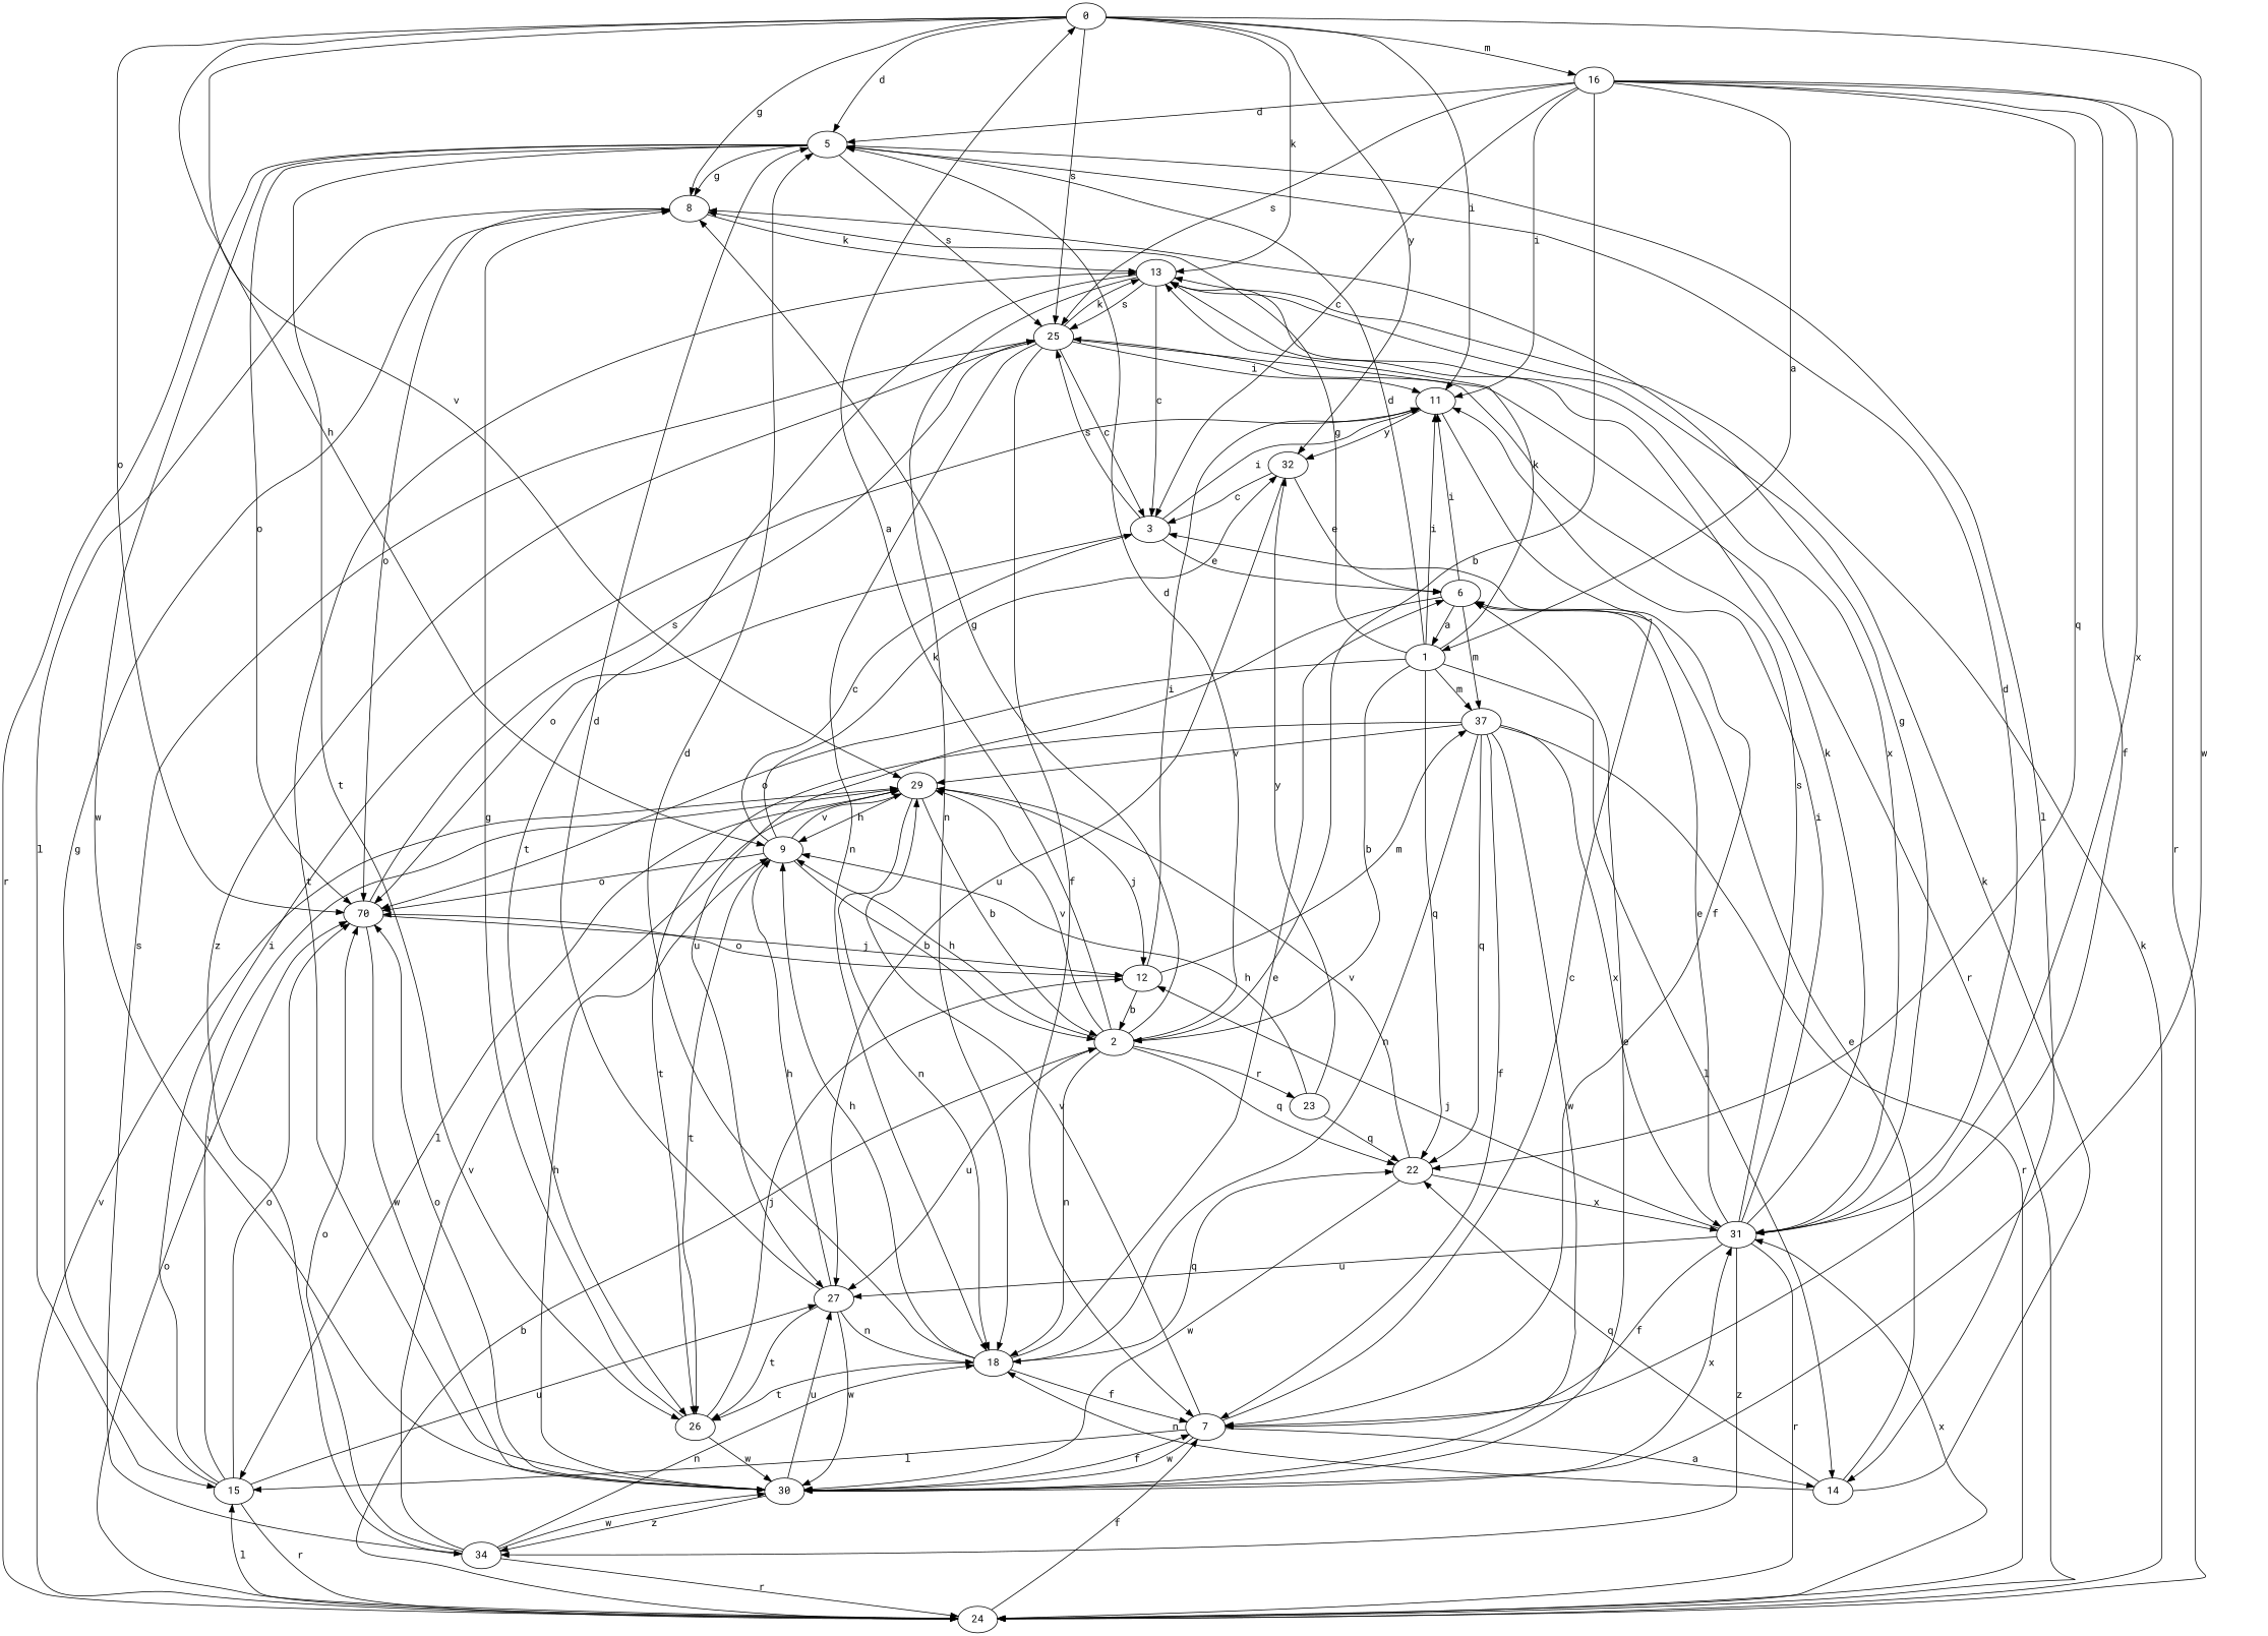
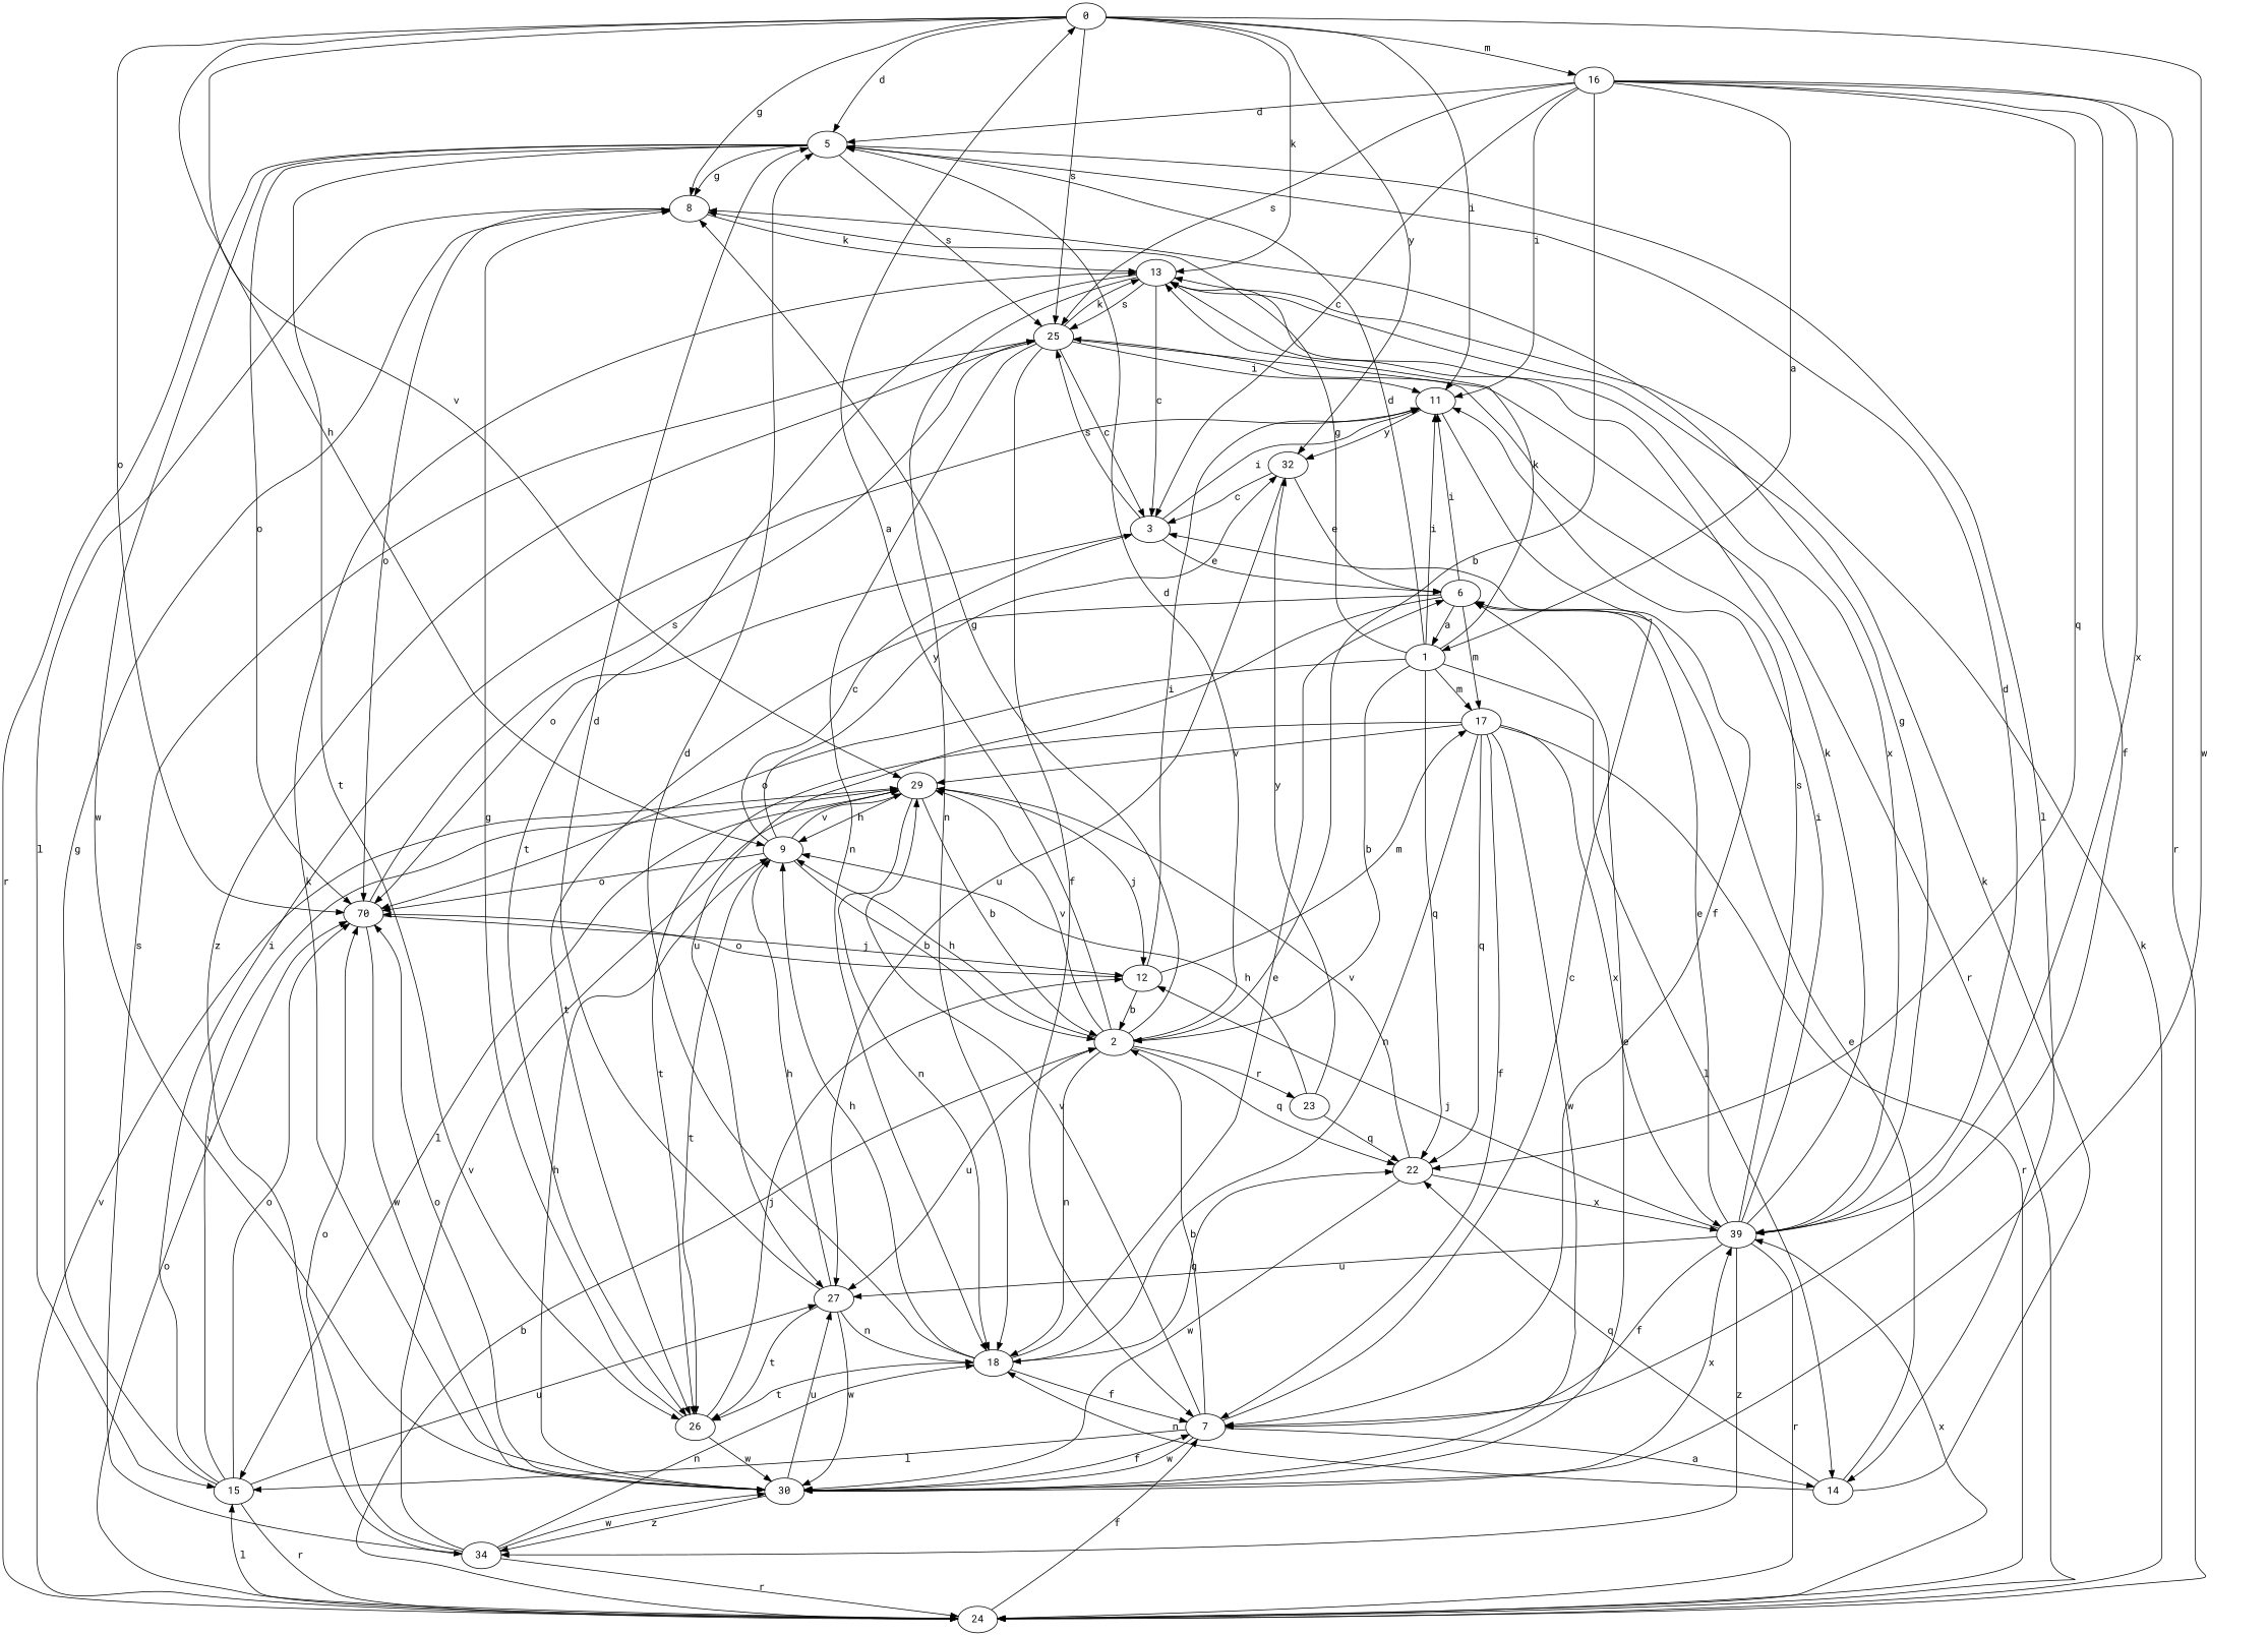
  strict digraph {
    fontname="Roboto Mono"
    node [fontname="Roboto Mono"]
    edge [fontname="Roboto Mono"]
    0
    5
    8
    9
    11
    13
    16
    n8 [label=70]
    25
    29
    30
    32
    14
    24
    26
    15
    2
    3
    7
    18
-   31
+   31 [label=39]
    1
    22
    12
    34
    27
    6
-   17 [label=37]
+   17
    23
    0 -> 5 [label=d]
    0 -> 8 [label=g]
    0 -> 9 [label=h]
    0 -> 11 [label=i]
    0 -> 13 [label=k]
    0 -> 16 [label=m]
    0 -> n8 [label=o]
    0 -> 25 [label=s]
    0 -> 29 [label=v]
    0 -> 30 [label=w]
    0 -> 32 [label=y]
    5 -> 8 [label=g]
    5 -> n8 [label=o]
    5 -> 25 [label=s]
    5 -> 30 [label=w]
    5 -> 14 [label=l]
    5 -> 24 [label=r]
    5 -> 26 [label=t]
    8 -> 13 [label=k]
    8 -> n8 [label=o]
    8 -> 15 [label=l]
    9 -> n8 [label=o]
    9 -> 29 [label=v]
-   9 -> 32 [label=k]
+   9 -> 32 [label=y]
    9 -> 26 [label=t]
    9 -> 2 [label=b]
    9 -> 3 [label=c]
    11 -> 32 [label=y]
    11 -> 7 [label=f]
    13 -> 25 [label=s]
    13 -> 26 [label=t]
    13 -> 3 [label=c]
    13 -> 18 [label=n]
    13 -> 31 [label=x]
    16 -> 5 [label=d]
    16 -> 11 [label=i]
    16 -> 25 [label=s]
    16 -> 24 [label=r]
    16 -> 2 [label=b]
    16 -> 3 [label=c]
    16 -> 7 [label=f]
    16 -> 31 [label=x]
    16 -> 1 [label=a]
    16 -> 22 [label=q]
    n8 -> 25 [label=s]
    n8 -> 30 [label=w]
    n8 -> 12 [label=j]
    25 -> 11 [label=i]
    25 -> 13 [label=k]
    25 -> 24 [label=r]
    25 -> 3 [label=c]
    25 -> 7 [label=f]
    25 -> 18 [label=n]
    25 -> 34 [label=z]
    29 -> 9 [label=h]
    29 -> 15 [label=l]
    29 -> 2 [label=b]
    29 -> 18 [label=n]
    29 -> 12 [label=j]
    30 -> 9 [label=h]
-   30 -> 13 [label=t]
+   30 -> 13 [label=k]
    30 -> n8 [label=o]
    30 -> 7 [label=f]
    30 -> 31 [label=x]
    30 -> 34 [label=z]
    30 -> 27 [label=u]
    30 -> 6 [label=e]
    32 -> 3 [label=c]
    32 -> 27 [label=u]
    32 -> 6 [label=e]
    14 -> 13 [label=k]
    14 -> 18 [label=n]
    14 -> 22 [label=q]
    14 -> 6 [label=e]
    24 -> 13 [label=k]
    24 -> n8 [label=o]
    24 -> 29 [label=v]
    24 -> 15 [label=l]
    24 -> 2 [label=b]
    24 -> 7 [label=f]
    24 -> 31 [label=x]
    26 -> 8 [label=g]
    26 -> 30 [label=w]
    26 -> 12 [label=j]
    15 -> 8 [label=g]
    15 -> 11 [label=i]
    15 -> n8 [label=o]
    15 -> 29 [label=v]
    15 -> 24 [label=r]
    15 -> 27 [label=u]
    2 -> 0 [label=a]
    2 -> 5 [label=d]
    2 -> 8 [label=g]
    2 -> 9 [label=h]
    2 -> 29 [label=v]
    2 -> 18 [label=n]
    2 -> 22 [label=q]
    2 -> 27 [label=u]
    2 -> 23 [label=r]
    3 -> 11 [label=i]
    3 -> n8 [label=o]
    3 -> 25 [label=s]
    3 -> 6 [label=e]
    7 -> 29 [label=v]
    7 -> 30 [label=w]
    7 -> 14 [label=a]
    7 -> 15 [label=l]
+   7 -> 2 [label=b]
    7 -> 3 [label=c]
    18 -> 5 [label=d]
    18 -> 9 [label=h]
    18 -> 26 [label=t]
    18 -> 7 [label=f]
    18 -> 22 [label=q]
    18 -> 6 [label=e]
    31 -> 5 [label=d]
    31 -> 8 [label=g]
    31 -> 11 [label=i]
    31 -> 13 [label=k]
    31 -> 25 [label=s]
    31 -> 24 [label=r]
    31 -> 7 [label=f]
    31 -> 12 [label=j]
    31 -> 34 [label=z]
    31 -> 27 [label=u]
    31 -> 6 [label=e]
    1 -> 5 [label=d]
    1 -> 8 [label=g]
    1 -> 11 [label=i]
    1 -> 13 [label=k]
    1 -> n8 [label=o]
    1 -> 14 [label=l]
    1 -> 2 [label=b]
    1 -> 22 [label=q]
    1 -> 17 [label=m]
    22 -> 29 [label=v]
    22 -> 30 [label=w]
    22 -> 31 [label=x]
    12 -> 11 [label=i]
    12 -> n8 [label=o]
    12 -> 2 [label=b]
    12 -> 17 [label=m]
    34 -> n8 [label=o]
    34 -> 25 [label=s]
    34 -> 29 [label=v]
    34 -> 30 [label=w]
    34 -> 24 [label=r]
    34 -> 18 [label=n]
    27 -> 5 [label=d]
    27 -> 9 [label=h]
    27 -> 30 [label=w]
    27 -> 26 [label=t]
    27 -> 18 [label=n]
    6 -> 11 [label=i]
+   6 -> 26 [label=t]
    6 -> 1 [label=a]
    6 -> 27 [label=u]
    6 -> 17 [label=m]
    17 -> 29 [label=v]
    17 -> 30 [label=w]
    17 -> 24 [label=r]
    17 -> 26 [label=t]
    17 -> 7 [label=f]
    17 -> 18 [label=n]
    17 -> 31 [label=x]
    17 -> 22 [label=q]
    23 -> 9 [label=h]
    23 -> 32 [label=y]
    23 -> 22 [label=q]
  }
